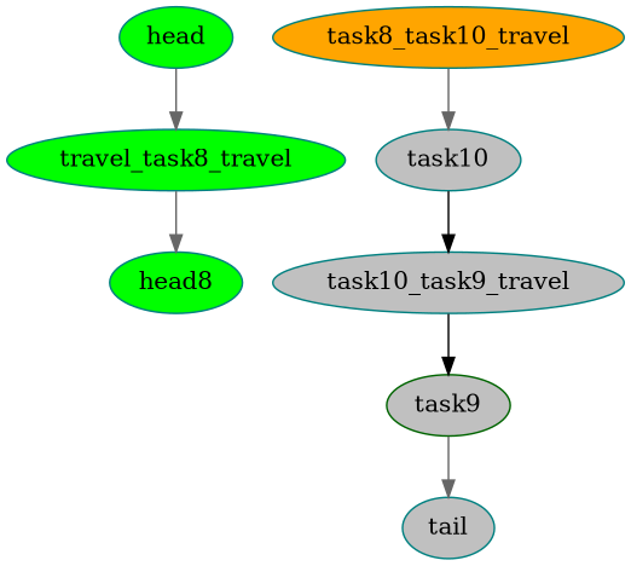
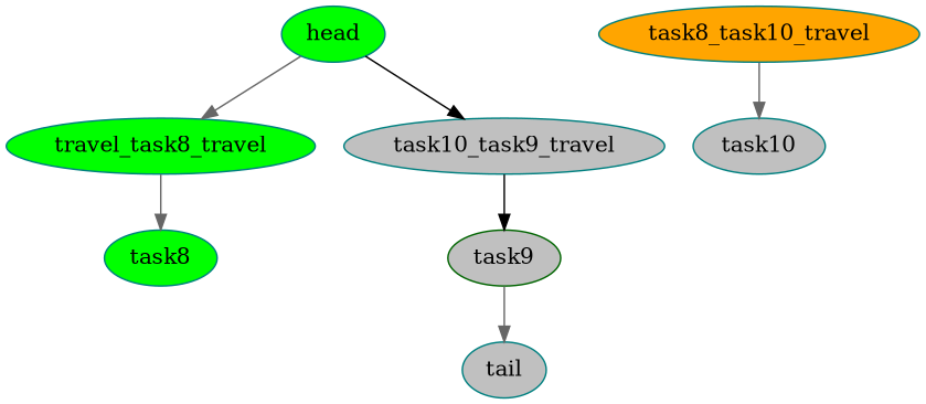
  digraph {
    node [color=teal fillcolor=gray fontcolor=black style=filled]
    edge [color=gray40]
    n1 [fillcolor=green label=head]
    n2 [fillcolor=green label=travel_task8_travel]
-   n3 [fillcolor=green label=head8]
+   n3 [fillcolor=green label=task8]
    n4 [fillcolor=orange label=task8_task10_travel]
    n5 [label=task10]
    n6 [label=task10_task9_travel]
    n7 [color=darkgreen label=task9]
    n8 [label=tail]
    n1 -> n2
    n2 -> n3
    n4 -> n5
-   n5 -> n6 [color=black]
+   n1 -> n6 [color=black]
    n6 -> n7 [color=black]
    n7 -> n8
  }
